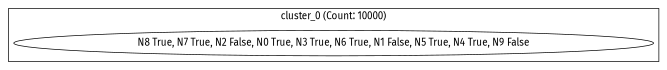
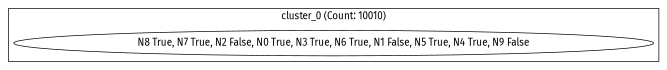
  strict digraph {
    fontname="Fira Sans"
    n1 [height=0.5 label="N8 True, N7 True, N2 False, N0 True, N3 True, N6 True, N1 False, N5 True, N4 True, N9 False" width=12.566 fontname="Fira Sans"]
    subgraph cluster_1 {
-     label="cluster_0 (Count: 10000)"
+     label="cluster_0 (Count: 10010)"
      n1
    }
  }
